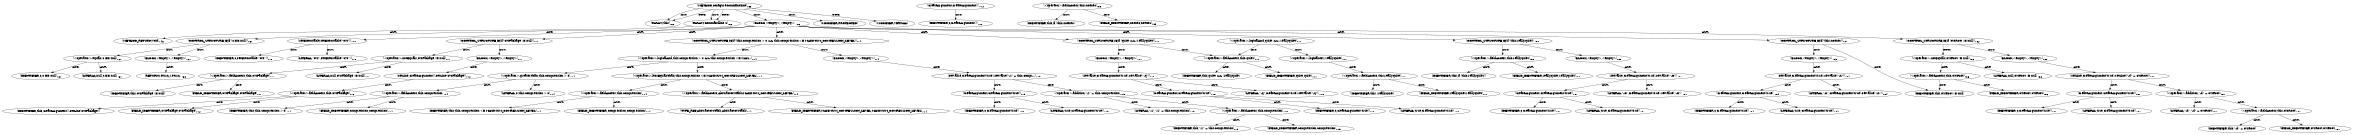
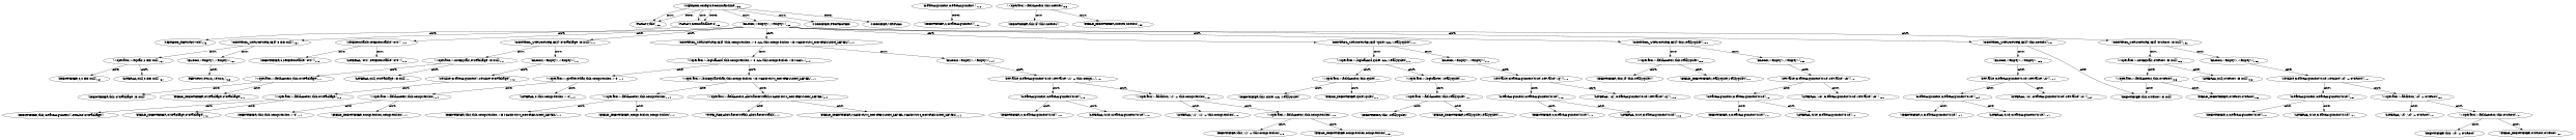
  digraph {
    n1 [label=<(METHOD,configureCommandline)<SUB>766</SUB>>]
    n2 [label=<(PARAM,this)<SUB>766</SUB>>]
    n3 [label=<(PARAM,Commandline c)<SUB>766</SUB>>]
    n4 [label=<(BLOCK,&lt;empty&gt;,&lt;empty&gt;)<SUB>766</SUB>>]
    n5 [label=<(MODIFIER,PROTECTED)>]
    n6 [label=<(MODIFIER,VIRTUAL)>]
    n7 [label=<(METHOD_RETURN,void)<SUB>746</SUB>>]
    n8 [label=<(CONTROL_STRUCTURE,IF,if (c == null))<SUB>767</SUB>>]
    n9 [label=<(setExecutable,setExecutable(&quot;cvs&quot;))<SUB>770</SUB>>]
    n10 [label=<(CONTROL_STRUCTURE,IF,if (cvsPackage != null))<SUB>771</SUB>>]
    n11 [label=<(CONTROL_STRUCTURE,IF,if (this.compression &gt; 0 &amp;&amp; this.compression &lt;= MAXIMUM_COMRESSION_LEVEL))<SUB>774</SUB>>]
    n12 [label=<(CONTROL_STRUCTURE,IF,if (quiet &amp;&amp; !reallyquiet))<SUB>777</SUB>>]
    n13 [label=<(CONTROL_STRUCTURE,IF,if (this.reallyquiet))<SUB>780</SUB>>]
    n14 [label=<(CONTROL_STRUCTURE,IF,if (this.noexec))<SUB>781</SUB>>]
    n15 [label=<(CONTROL_STRUCTURE,IF,if (cvsRoot != null))<SUB>782</SUB>>]
    n16 [label=<(&lt;operator&gt;.equals,c == null)<SUB>767</SUB>>]
    n17 [label=<(BLOCK,&lt;empty&gt;,&lt;empty&gt;)<SUB>767</SUB>>]
    n18 [label=<(IDENTIFIER,c,setExecutable(&quot;cvs&quot;))<SUB>770</SUB>>]
    n19 [label=<(LITERAL,&quot;cvs&quot;,setExecutable(&quot;cvs&quot;))<SUB>770</SUB>>]
    n20 [label=<(&lt;operator&gt;.notEquals,cvsPackage != null)<SUB>771</SUB>>]
    n21 [label=<(BLOCK,&lt;empty&gt;,&lt;empty&gt;)<SUB>771</SUB>>]
    n22 [label=<(&lt;operator&gt;.logicalAnd,this.compression &gt; 0 &amp;&amp; this.compression &lt;= MAX...)<SUB>774</SUB>>]
    n23 [label=<(BLOCK,&lt;empty&gt;,&lt;empty&gt;)<SUB>774</SUB>>]
    n24 [label=<(&lt;operator&gt;.logicalAnd,quiet &amp;&amp; !reallyquiet)<SUB>777</SUB>>]
    n25 [label=<(BLOCK,&lt;empty&gt;,&lt;empty&gt;)<SUB>777</SUB>>]
    n26 [label=<(&lt;operator&gt;.fieldAccess,this.reallyquiet)<SUB>780</SUB>>]
    n27 [label=<(BLOCK,&lt;empty&gt;,&lt;empty&gt;)<SUB>780</SUB>>]
    n28 [label=<(BLOCK,&lt;empty&gt;,&lt;empty&gt;)<SUB>783</SUB>>]
    n29 [label=<(IDENTIFIER,this,cvsRoot != null)>]
    n30 [label=<(&lt;operator&gt;.notEquals,cvsRoot != null)<SUB>786</SUB>>]
    n31 [label=<(BLOCK,&lt;empty&gt;,&lt;empty&gt;)<SUB>786</SUB>>]
    n32 [label=<(IDENTIFIER,c,c == null)<SUB>767</SUB>>]
    n33 [label=<(LITERAL,null,c == null)<SUB>767</SUB>>]
    n34 [label=<(RETURN,return;,return;)<SUB>768</SUB>>]
    n35 [label=<(&lt;operator&gt;.fieldAccess,this.cvsPackage)<SUB>771</SUB>>]
    n36 [label=<(LITERAL,null,cvsPackage != null)<SUB>771</SUB>>]
    n37 [label=<(setLine,createArgument().setLine(cvsPackage))<SUB>772</SUB>>]
    n38 [label=<(IDENTIFIER,this,cvsPackage != null)>]
    n39 [label=<(FIELD_IDENTIFIER,cvsPackage,cvsPackage)<SUB>771</SUB>>]
    n40 [label=<(&lt;operator&gt;.fieldAccess,this.cvsPackage)<SUB>772</SUB>>]
    n41 [label=<(createArgument,createArgument())<SUB>772</SUB>>]
    n42 [label=<(IDENTIFIER,c,createArgument())<SUB>722</SUB>>]
    n43 [label=<(IDENTIFIER,this,createArgument().setLine(cvsPackage))>]
    n44 [label=<(FIELD_IDENTIFIER,cvsPackage,cvsPackage)<SUB>772</SUB>>]
    n45 [label=<(&lt;operator&gt;.greaterThan,this.compression &gt; 0)<SUB>774</SUB>>]
    n46 [label=<(&lt;operator&gt;.lessEqualsThan,this.compression &lt;= MAXIMUM_COMRESSION_LEVEL)<SUB>774</SUB>>]
    n47 [label=<(setValue,createArgument(true).setValue(&quot;-z&quot; + this.compr...)<SUB>775</SUB>>]
    n48 [label=<(&lt;operator&gt;.fieldAccess,this.compression)<SUB>774</SUB>>]
    n49 [label=<(LITERAL,0,this.compression &gt; 0)<SUB>774</SUB>>]
    n50 [label=<(&lt;operator&gt;.fieldAccess,this.compression)<SUB>774</SUB>>]
    n51 [label=<(&lt;operator&gt;.fieldAccess,AbstractCvsTask.MAXIMUM_COMRESSION_LEVEL)<SUB>774</SUB>>]
    n52 [label=<(IDENTIFIER,this,this.compression &gt; 0)<SUB>774</SUB>>]
    n53 [label=<(FIELD_IDENTIFIER,compression,compression)<SUB>774</SUB>>]
    n54 [label=<(IDENTIFIER,this,this.compression &lt;= MAXIMUM_COMRESSION_LEVEL)<SUB>774</SUB>>]
    n55 [label=<(FIELD_IDENTIFIER,compression,compression)<SUB>774</SUB>>]
    n56 [label=<(TYPE_REF,AbstractCvsTask,AbstractCvsTask)<SUB>774</SUB>>]
    n57 [label=<(FIELD_IDENTIFIER,MAXIMUM_COMRESSION_LEVEL,MAXIMUM_COMRESSION_LEVEL)<SUB>774</SUB>>]
    n58 [label=<(createArgument,createArgument(true))<SUB>775</SUB>>]
    n59 [label=<(&lt;operator&gt;.addition,&quot;-z&quot; + this.compression)<SUB>775</SUB>>]
    n60 [label=<(IDENTIFIER,c,createArgument(true))<SUB>775</SUB>>]
    n61 [label=<(LITERAL,true,createArgument(true))<SUB>775</SUB>>]
    n62 [label=<(LITERAL,&quot;-z&quot;,&quot;-z&quot; + this.compression)<SUB>775</SUB>>]
    n63 [label=<(&lt;operator&gt;.fieldAccess,this.compression)<SUB>775</SUB>>]
    n64 [label=<(IDENTIFIER,this,&quot;-z&quot; + this.compression)<SUB>775</SUB>>]
    n65 [label=<(FIELD_IDENTIFIER,compression,compression)<SUB>775</SUB>>]
    n66 [label=<(&lt;operator&gt;.fieldAccess,this.quiet)<SUB>777</SUB>>]
    n67 [label=<(&lt;operator&gt;.logicalNot,!reallyquiet)<SUB>777</SUB>>]
    n68 [label=<(setValue,createArgument(true).setValue(&quot;-q&quot;))<SUB>778</SUB>>]
    n69 [label=<(IDENTIFIER,this,quiet &amp;&amp; !reallyquiet)>]
    n70 [label=<(FIELD_IDENTIFIER,quiet,quiet)<SUB>777</SUB>>]
    n71 [label=<(&lt;operator&gt;.fieldAccess,this.reallyquiet)<SUB>777</SUB>>]
    n72 [label=<(IDENTIFIER,this,!reallyquiet)>]
    n73 [label=<(FIELD_IDENTIFIER,reallyquiet,reallyquiet)<SUB>777</SUB>>]
    n74 [label=<(createArgument,createArgument(true))<SUB>778</SUB>>]
    n75 [label=<(LITERAL,&quot;-q&quot;,createArgument(true).setValue(&quot;-q&quot;))<SUB>778</SUB>>]
    n76 [label=<(IDENTIFIER,c,createArgument(true))<SUB>778</SUB>>]
    n77 [label=<(LITERAL,true,createArgument(true))<SUB>778</SUB>>]
    n78 [label=<(IDENTIFIER,this,if (this.reallyquiet))>]
    n79 [label=<(FIELD_IDENTIFIER,reallyquiet,reallyquiet)<SUB>780</SUB>>]
    n80 [label=<(setValue,createArgument(true).setValue(&quot;-Q&quot;))<SUB>781</SUB>>]
    n81 [label=<(createArgument,createArgument(true))<SUB>781</SUB>>]
    n82 [label=<(LITERAL,&quot;-Q&quot;,createArgument(true).setValue(&quot;-Q&quot;))<SUB>781</SUB>>]
    n83 [label=<(IDENTIFIER,c,createArgument(true))<SUB>781</SUB>>]
    n84 [label=<(LITERAL,true,createArgument(true))<SUB>781</SUB>>]
    n85 [label=<(&lt;operator&gt;.fieldAccess,this.noexec)<SUB>783</SUB>>]
    n86 [label=<(IDENTIFIER,this,if (this.noexec))>]
    n87 [label=<(FIELD_IDENTIFIER,noexec,noexec)<SUB>783</SUB>>]
    n88 [label=<(setValue,createArgument(true).setValue(&quot;-n&quot;))<SUB>784</SUB>>]
    n89 [label=<(createArgument,createArgument(true))<SUB>784</SUB>>]
    n90 [label=<(LITERAL,&quot;-n&quot;,createArgument(true).setValue(&quot;-n&quot;))<SUB>784</SUB>>]
    n91 [label=<(IDENTIFIER,c,createArgument(true))<SUB>784</SUB>>]
    n92 [label=<(LITERAL,true,createArgument(true))<SUB>784</SUB>>]
    n93 [label=<(&lt;operator&gt;.fieldAccess,this.cvsRoot)<SUB>786</SUB>>]
    n94 [label=<(LITERAL,null,cvsRoot != null)<SUB>786</SUB>>]
    n95 [label=<(setLine,createArgument(true).setLine(&quot;-d&quot; + cvsRoot))<SUB>787</SUB>>]
    n96 [label=<(FIELD_IDENTIFIER,cvsRoot,cvsRoot)<SUB>786</SUB>>]
    n97 [label=<(createArgument,createArgument(true))<SUB>787</SUB>>]
    n98 [label=<(&lt;operator&gt;.addition,&quot;-d&quot; + cvsRoot)<SUB>787</SUB>>]
    n99 [label=<(IDENTIFIER,c,createArgument(true))<SUB>787</SUB>>]
    n100 [label=<(LITERAL,true,createArgument(true))<SUB>787</SUB>>]
    n101 [label=<(LITERAL,&quot;-d&quot;,&quot;-d&quot; + cvsRoot)<SUB>787</SUB>>]
    n102 [label=<(&lt;operator&gt;.fieldAccess,this.cvsRoot)<SUB>787</SUB>>]
    n103 [label=<(IDENTIFIER,this,&quot;-d&quot; + cvsRoot)>]
    n104 [label=<(FIELD_IDENTIFIER,cvsRoot,cvsRoot)<SUB>787</SUB>>]
    n1 -> n2 [label="AST: "]
    n1 -> n2 [label="DDG: "]
    n1 -> n3 [label="AST: "]
    n1 -> n3 [label="DDG: "]
    n1 -> n4 [label="AST: "]
    n1 -> n5 [label="AST: "]
    n1 -> n6 [label="DDG: "]
    n3 -> n7 [label="AST: "]
    n4 -> n8 [label="AST: "]
    n4 -> n9 [label="AST: "]
    n4 -> n10 [label="AST: "]
    n4 -> n11 [label="AST: "]
    n4 -> n12 [label="AST: "]
    n4 -> n13 [label="AST: "]
    n4 -> n14 [label="AST: "]
    n4 -> n15 [label="AST: "]
    n8 -> n16 [label="AST: "]
    n8 -> n17 [label="AST: "]
    n9 -> n18 [label="AST: "]
    n9 -> n19 [label="AST: "]
    n10 -> n20 [label="AST: "]
    n10 -> n21 [label="AST: "]
    n11 -> n22 [label="AST: "]
    n11 -> n23 [label="AST: "]
-   n12 -> n66 [label="AST: "]
+   n12 -> n24 [label="AST: "]
    n12 -> n25 [label="AST: "]
    n13 -> n26 [label="AST: "]
    n13 -> n27 [label="AST: "]
    n14 -> n28 [label="AST: "]
    n14 -> n29 [label="AST: "]
-   n15 -> n30 [label="DDG: "]
+   n15 -> n30 [label="AST: "]
    n15 -> n31 [label="AST: "]
    n16 -> n32 [label="AST: "]
    n16 -> n33 [label="AST: "]
    n17 -> n34 [label="AST: "]
    n20 -> n35 [label="AST: "]
    n20 -> n36 [label="AST: "]
    n21 -> n37 [label="AST: "]
    n22 -> n45 [label="AST: "]
    n22 -> n46 [label="AST: "]
    n23 -> n47 [label="AST: "]
    n24 -> n66 [label="AST: "]
    n24 -> n67 [label="AST: "]
    n25 -> n68 [label="AST: "]
    n26 -> n78 [label="AST: "]
    n26 -> n79 [label="AST: "]
    n27 -> n80 [label="AST: "]
    n28 -> n88 [label="AST: "]
    n30 -> n93 [label="AST: "]
    n30 -> n94 [label="AST: "]
    n31 -> n95 [label="AST: "]
    n35 -> n38 [label="AST: "]
    n35 -> n39 [label="AST: "]
    n37 -> n40 [label="AST: "]
    n40 -> n43 [label="AST: "]
    n40 -> n44 [label="AST: "]
-   n41 -> n42 [label="AST: "]
+   n41 -> n42 [label="DDG: "]
    n45 -> n48 [label="AST: "]
    n45 -> n49 [label="AST: "]
    n46 -> n50 [label="AST: "]
    n46 -> n51 [label="AST: "]
    n47 -> n58 [label="AST: "]
    n47 -> n59 [label="AST: "]
    n48 -> n52 [label="AST: "]
    n48 -> n53 [label="AST: "]
    n50 -> n54 [label="AST: "]
    n50 -> n55 [label="AST: "]
    n51 -> n56 [label="AST: "]
    n51 -> n57 [label="AST: "]
    n58 -> n60 [label="AST: "]
    n58 -> n61 [label="AST: "]
    n59 -> n62 [label="AST: "]
    n59 -> n63 [label="AST: "]
    n63 -> n64 [label="AST: "]
    n63 -> n65 [label="AST: "]
    n66 -> n69 [label="AST: "]
    n66 -> n70 [label="AST: "]
    n67 -> n71 [label="AST: "]
    n68 -> n74 [label="AST: "]
    n68 -> n75 [label="AST: "]
    n71 -> n72 [label="AST: "]
    n71 -> n73 [label="AST: "]
    n74 -> n76 [label="AST: "]
    n74 -> n77 [label="AST: "]
    n80 -> n81 [label="AST: "]
    n80 -> n82 [label="AST: "]
    n81 -> n83 [label="AST: "]
    n81 -> n84 [label="AST: "]
    n85 -> n86 [label="AST: "]
    n85 -> n87 [label="AST: "]
    n88 -> n89 [label="AST: "]
    n88 -> n90 [label="AST: "]
    n89 -> n91 [label="AST: "]
    n89 -> n92 [label="AST: "]
    n93 -> n29 [label="AST: "]
    n93 -> n96 [label="AST: "]
    n95 -> n97 [label="AST: "]
    n95 -> n98 [label="AST: "]
    n97 -> n99 [label="AST: "]
    n97 -> n100 [label="AST: "]
    n98 -> n101 [label="AST: "]
    n98 -> n102 [label="AST: "]
    n102 -> n103 [label="AST: "]
    n102 -> n104 [label="AST: "]
  }
